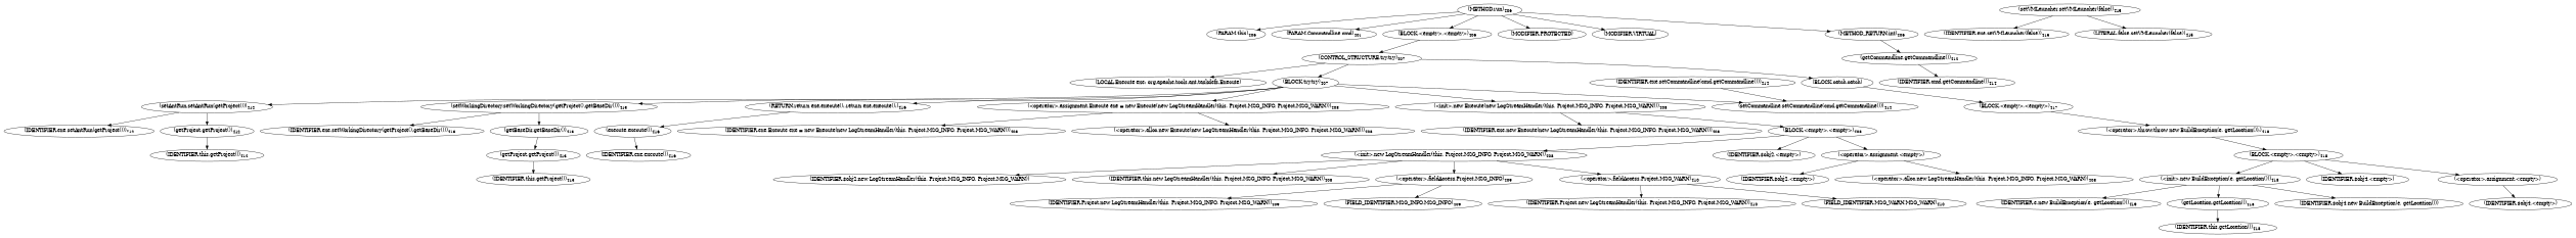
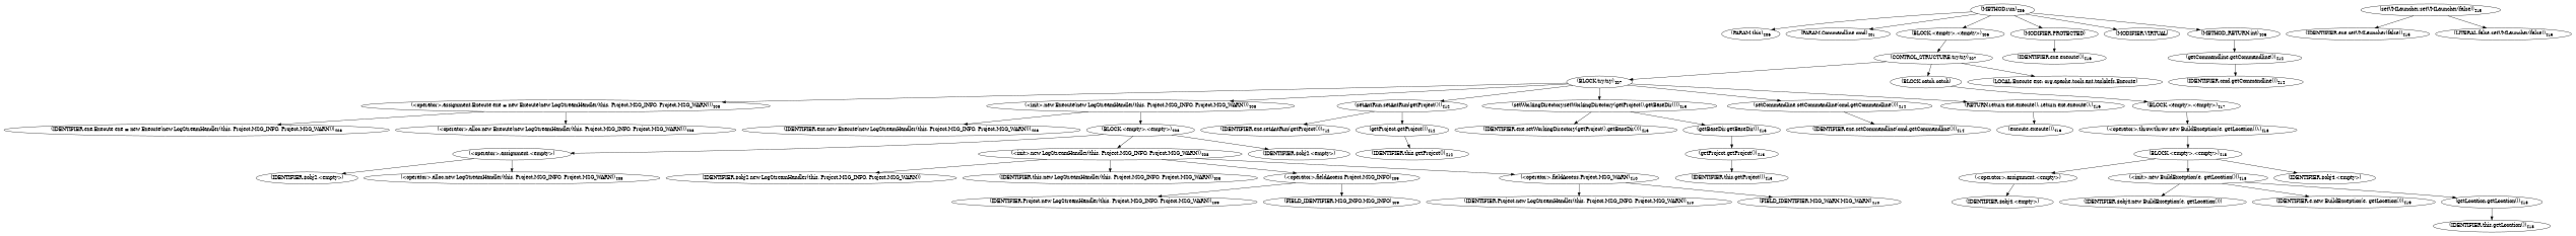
  digraph {
    n1 [label=<(METHOD,run)<SUB>406</SUB>>]
    n2 [label=<(PARAM,this)<SUB>406</SUB>>]
    n3 [label=<(PARAM,Commandline cmd)<SUB>401</SUB>>]
    n4 [label=<(BLOCK,&lt;empty&gt;,&lt;empty&gt;)<SUB>406</SUB>>]
    n5 [label=<(MODIFIER,PROTECTED)>]
    n6 [label=<(MODIFIER,VIRTUAL)>]
    n7 [label=<(METHOD_RETURN,int)<SUB>406</SUB>>]
    n8 [label=<(CONTROL_STRUCTURE,try,try)<SUB>407</SUB>>]
    n9 [label=<(getCommandline,getCommandline())<SUB>412</SUB>>]
    n10 [label=<(BLOCK,try,try)<SUB>407</SUB>>]
    n11 [label=<(BLOCK,catch,catch)>]
    n12 [label=<(LOCAL,Execute exe: org.apache.tools.ant.taskdefs.Execute)>]
    n13 [label=<(&lt;operator&gt;.assignment,Execute exe = new Execute(new LogStreamHandler(this, Project.MSG_INFO, Project.MSG_WARN)))<SUB>408</SUB>>]
    n14 [label=<(&lt;init&gt;,new Execute(new LogStreamHandler(this, Project.MSG_INFO, Project.MSG_WARN)))<SUB>408</SUB>>]
    n15 [label=<(setAntRun,setAntRun(getProject()))<SUB>412</SUB>>]
    n16 [label=<(setWorkingDirectory,setWorkingDirectory(getProject().getBaseDir()))<SUB>413</SUB>>]
    n17 [label=<(setCommandline,setCommandline(cmd.getCommandline()))<SUB>414</SUB>>]
    n18 [label=<(RETURN,return exe.execute();,return exe.execute();)<SUB>416</SUB>>]
    n19 [label=<(BLOCK,&lt;empty&gt;,&lt;empty&gt;)<SUB>417</SUB>>]
    n20 [label=<(IDENTIFIER,exe,Execute exe = new Execute(new LogStreamHandler(this, Project.MSG_INFO, Project.MSG_WARN)))<SUB>408</SUB>>]
    n21 [label=<(&lt;operator&gt;.alloc,new Execute(new LogStreamHandler(this, Project.MSG_INFO, Project.MSG_WARN)))<SUB>408</SUB>>]
    n22 [label=<(IDENTIFIER,exe,new Execute(new LogStreamHandler(this, Project.MSG_INFO, Project.MSG_WARN)))<SUB>408</SUB>>]
    n23 [label=<(BLOCK,&lt;empty&gt;,&lt;empty&gt;)<SUB>408</SUB>>]
    n24 [label=<(IDENTIFIER,exe,setAntRun(getProject()))<SUB>712</SUB>>]
    n25 [label=<(getProject,getProject())<SUB>412</SUB>>]
    n26 [label=<(IDENTIFIER,exe,setWorkingDirectory(getProject().getBaseDir()))<SUB>413</SUB>>]
    n27 [label=<(getBaseDir,getBaseDir())<SUB>413</SUB>>]
    n28 [label=<(IDENTIFIER,exe,setCommandline(cmd.getCommandline()))<SUB>414</SUB>>]
    n29 [label=<(setVMLauncher,setVMLauncher(false))<SUB>415</SUB>>]
    n30 [label=<(IDENTIFIER,exe,setVMLauncher(false))<SUB>415</SUB>>]
    n31 [label=<(LITERAL,false,setVMLauncher(false))<SUB>415</SUB>>]
    n32 [label=<(execute,execute())<SUB>416</SUB>>]
    n33 [label=<(&lt;operator&gt;.assignment,&lt;empty&gt;)>]
    n34 [label=<(&lt;init&gt;,new LogStreamHandler(this, Project.MSG_INFO, Project.MSG_WARN))<SUB>408</SUB>>]
    n35 [label=<(IDENTIFIER,$obj2,&lt;empty&gt;)>]
    n36 [label=<(IDENTIFIER,$obj2,&lt;empty&gt;)>]
    n37 [label=<(&lt;operator&gt;.alloc,new LogStreamHandler(this, Project.MSG_INFO, Project.MSG_WARN))<SUB>408</SUB>>]
    n38 [label=<(IDENTIFIER,$obj2,new LogStreamHandler(this, Project.MSG_INFO, Project.MSG_WARN))>]
    n39 [label=<(IDENTIFIER,this,new LogStreamHandler(this, Project.MSG_INFO, Project.MSG_WARN))<SUB>408</SUB>>]
    n40 [label=<(&lt;operator&gt;.fieldAccess,Project.MSG_INFO)<SUB>409</SUB>>]
    n41 [label=<(&lt;operator&gt;.fieldAccess,Project.MSG_WARN)<SUB>410</SUB>>]
    n42 [label=<(IDENTIFIER,Project,new LogStreamHandler(this, Project.MSG_INFO, Project.MSG_WARN))<SUB>409</SUB>>]
    n43 [label=<(FIELD_IDENTIFIER,MSG_INFO,MSG_INFO)<SUB>409</SUB>>]
    n44 [label=<(IDENTIFIER,Project,new LogStreamHandler(this, Project.MSG_INFO, Project.MSG_WARN))<SUB>410</SUB>>]
    n45 [label=<(FIELD_IDENTIFIER,MSG_WARN,MSG_WARN)<SUB>410</SUB>>]
    n46 [label=<(IDENTIFIER,this,getProject())<SUB>412</SUB>>]
    n47 [label=<(getProject,getProject())<SUB>413</SUB>>]
    n48 [label=<(IDENTIFIER,this,getProject())<SUB>413</SUB>>]
    n49 [label=<(IDENTIFIER,cmd,getCommandline())<SUB>414</SUB>>]
    n50 [label=<(IDENTIFIER,exe,execute())<SUB>416</SUB>>]
    n51 [label=<(&lt;operator&gt;.throw,throw new BuildException(e, getLocation());)<SUB>418</SUB>>]
    n52 [label=<(BLOCK,&lt;empty&gt;,&lt;empty&gt;)<SUB>418</SUB>>]
    n53 [label=<(&lt;operator&gt;.assignment,&lt;empty&gt;)>]
    n54 [label=<(&lt;init&gt;,new BuildException(e, getLocation()))<SUB>418</SUB>>]
    n55 [label=<(IDENTIFIER,$obj4,&lt;empty&gt;)>]
    n56 [label=<(IDENTIFIER,$obj4,&lt;empty&gt;)>]
    n57 [label=<(IDENTIFIER,$obj4,new BuildException(e, getLocation()))>]
    n58 [label=<(IDENTIFIER,e,new BuildException(e, getLocation()))<SUB>419</SUB>>]
    n59 [label=<(getLocation,getLocation())<SUB>418</SUB>>]
    n60 [label=<(IDENTIFIER,this,getLocation())<SUB>418</SUB>>]
    n1 -> n2
    n1 -> n3
    n1 -> n4
    n1 -> n5
    n1 -> n6
    n1 -> n7
    n4 -> n8
    n7 -> n9
    n8 -> n10
    n8 -> n11
    n8 -> n12
    n9 -> n49
    n10 -> n13
    n10 -> n14
    n10 -> n15
    n10 -> n16
    n10 -> n17
    n10 -> n18
    n11 -> n19
    n13 -> n20
    n13 -> n21
    n14 -> n22
    n14 -> n23
    n15 -> n24
    n15 -> n25
    n16 -> n26
    n16 -> n27
-   n28 -> n17
+   n17 -> n28
    n18 -> n32
    n19 -> n51
    n23 -> n33
    n23 -> n34
    n23 -> n35
    n25 -> n46
    n27 -> n47
    n29 -> n30
    n29 -> n31
-   n32 -> n50
+   n5 -> n50
    n33 -> n36
    n33 -> n37
    n34 -> n38
    n34 -> n39
    n34 -> n40
    n34 -> n41
    n40 -> n42
    n40 -> n43
    n41 -> n44
    n41 -> n45
    n47 -> n48
    n51 -> n52
    n52 -> n53
    n52 -> n54
    n52 -> n55
    n53 -> n56
    n54 -> n57
    n54 -> n58
    n54 -> n59
    n59 -> n60
  }
